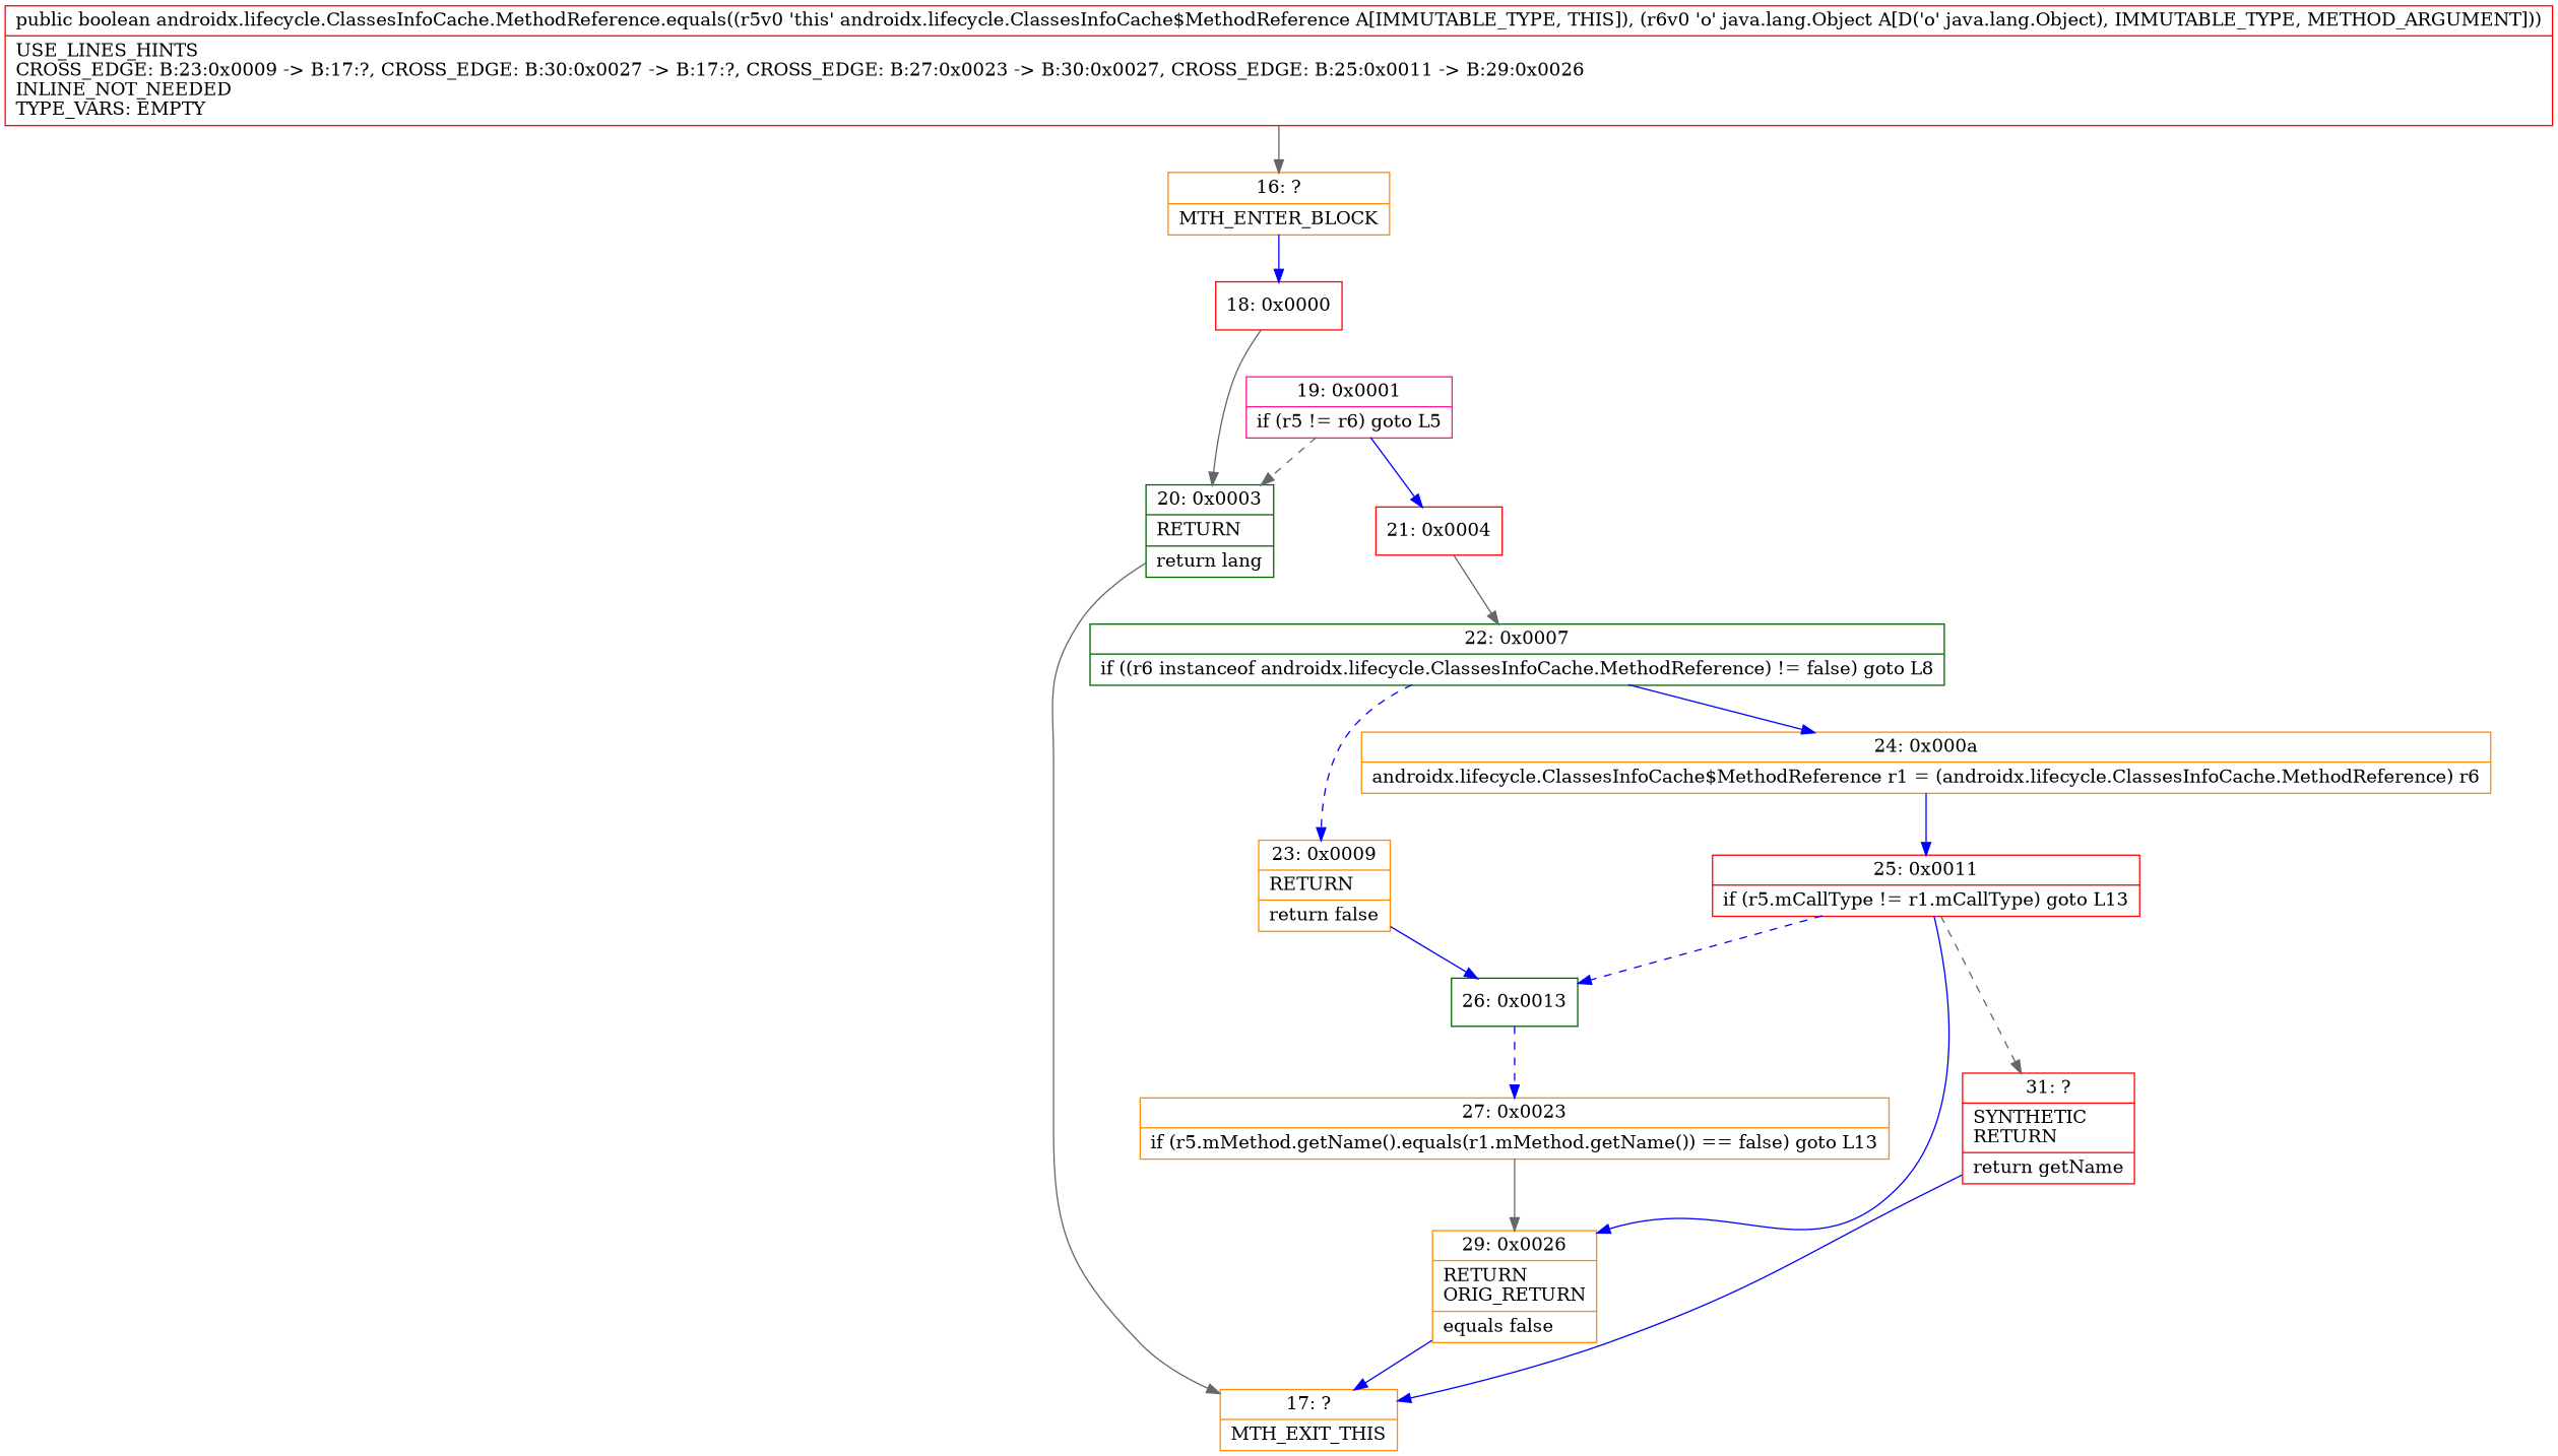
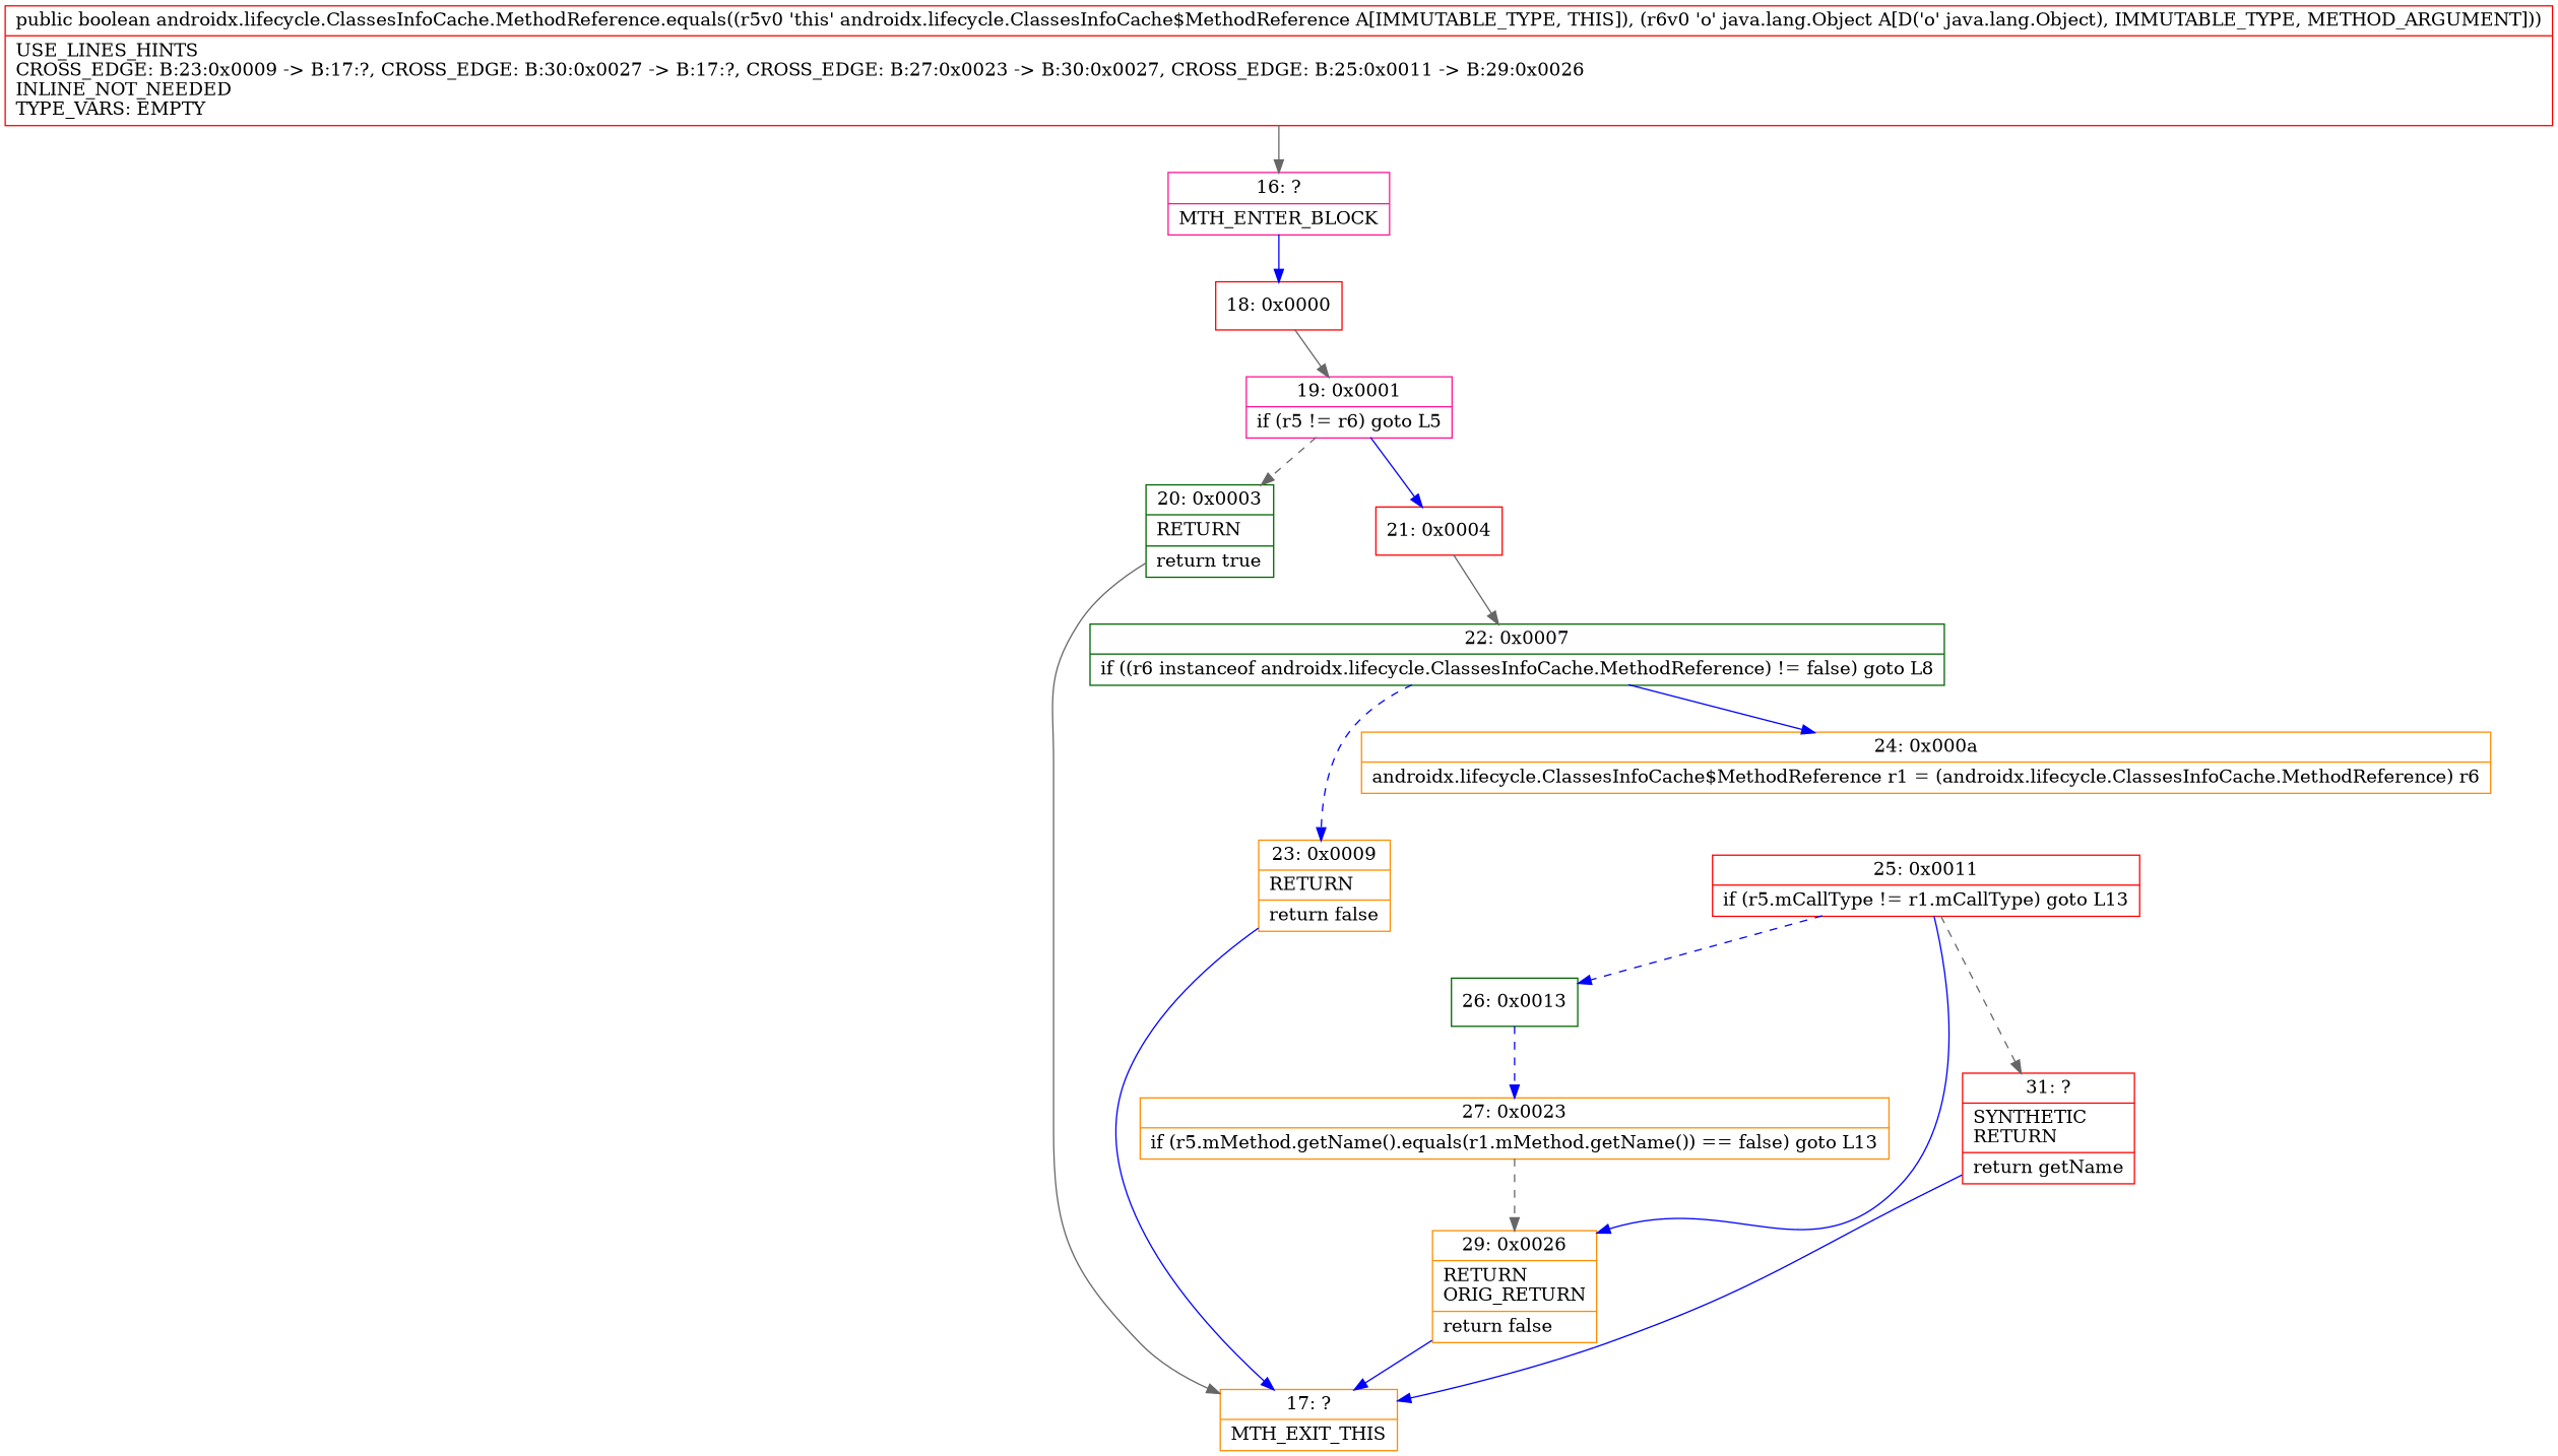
  digraph {
    node [color=red shape=record]
    edge [color=blue]
-   n1 [color=darkorange label="{16\:\ ?|MTH_ENTER_BLOCK\l}"]
+   n1 [color=deeppink label="{16\:\ ?|MTH_ENTER_BLOCK\l}"]
    n2 [label="{18\:\ 0x0000}"]
    n3 [color=deeppink label="{19\:\ 0x0001|if (r5 != r6) goto L5\l}"]
-   n4 [color=darkgreen label="{20\:\ 0x0003|RETURN\l|return lang\l}"]
+   n4 [color=darkgreen label="{20\:\ 0x0003|RETURN\l|return true\l}"]
    n5 [label="{21\:\ 0x0004}"]
    n6 [color=darkorange label="{17\:\ ?|MTH_EXIT_THIS\l}"]
    n7 [color=darkgreen label="{22\:\ 0x0007|if ((r6 instanceof androidx.lifecycle.ClassesInfoCache.MethodReference) != false) goto L8\l}"]
    n8 [color=darkorange label="{23\:\ 0x0009|RETURN\l|return false\l}"]
    n9 [color=darkorange label="{24\:\ 0x000a|androidx.lifecycle.ClassesInfoCache$MethodReference r1 = (androidx.lifecycle.ClassesInfoCache.MethodReference) r6\l}"]
    n10 [label="{25\:\ 0x0011|if (r5.mCallType != r1.mCallType) goto L13\l}"]
    n11 [color=darkgreen label="{26\:\ 0x0013}"]
-   n12 [color=darkorange label="{29\:\ 0x0026|RETURN\lORIG_RETURN\l|equals false\l}"]
+   n12 [color=darkorange label="{29\:\ 0x0026|RETURN\lORIG_RETURN\l|return false\l}"]
    n13 [label="{31\:\ ?|SYNTHETIC\lRETURN\l|return getName\l}"]
    n14 [color=darkorange label="{27\:\ 0x0023|if (r5.mMethod.getName().equals(r1.mMethod.getName()) == false) goto L13\l}"]
    n15 [label="{public boolean androidx.lifecycle.ClassesInfoCache.MethodReference.equals((r5v0 'this' androidx.lifecycle.ClassesInfoCache$MethodReference A[IMMUTABLE_TYPE, THIS]), (r6v0 'o' java.lang.Object A[D('o' java.lang.Object), IMMUTABLE_TYPE, METHOD_ARGUMENT]))  | USE_LINES_HINTS\lCROSS_EDGE: B:23:0x0009 \-\> B:17:?, CROSS_EDGE: B:30:0x0027 \-\> B:17:?, CROSS_EDGE: B:27:0x0023 \-\> B:30:0x0027, CROSS_EDGE: B:25:0x0011 \-\> B:29:0x0026\lINLINE_NOT_NEEDED\lTYPE_VARS: EMPTY\l}"]
    n1 -> n2
-   n2 -> n4 [color=gray40]
+   n2 -> n3 [color=gray40]
    n3 -> n4 [color=gray40 style=dashed]
    n3 -> n5
    n4 -> n6 [color=gray40]
    n5 -> n7 [color=gray40]
    n7 -> n8 [style=dashed]
    n7 -> n9
-   n8 -> n11
-   n9 -> n10
+   n8 -> n6
    n10 -> n11 [style=dashed]
    n10 -> n12
    n10 -> n13 [color=gray40 style=dashed]
    n11 -> n14 [style=dashed]
    n12 -> n6
    n13 -> n6
-   n14 -> n12 [color=gray40]
+   n14 -> n12 [color=gray40 style=dashed]
    n15 -> n1 [color=gray40]
  }
